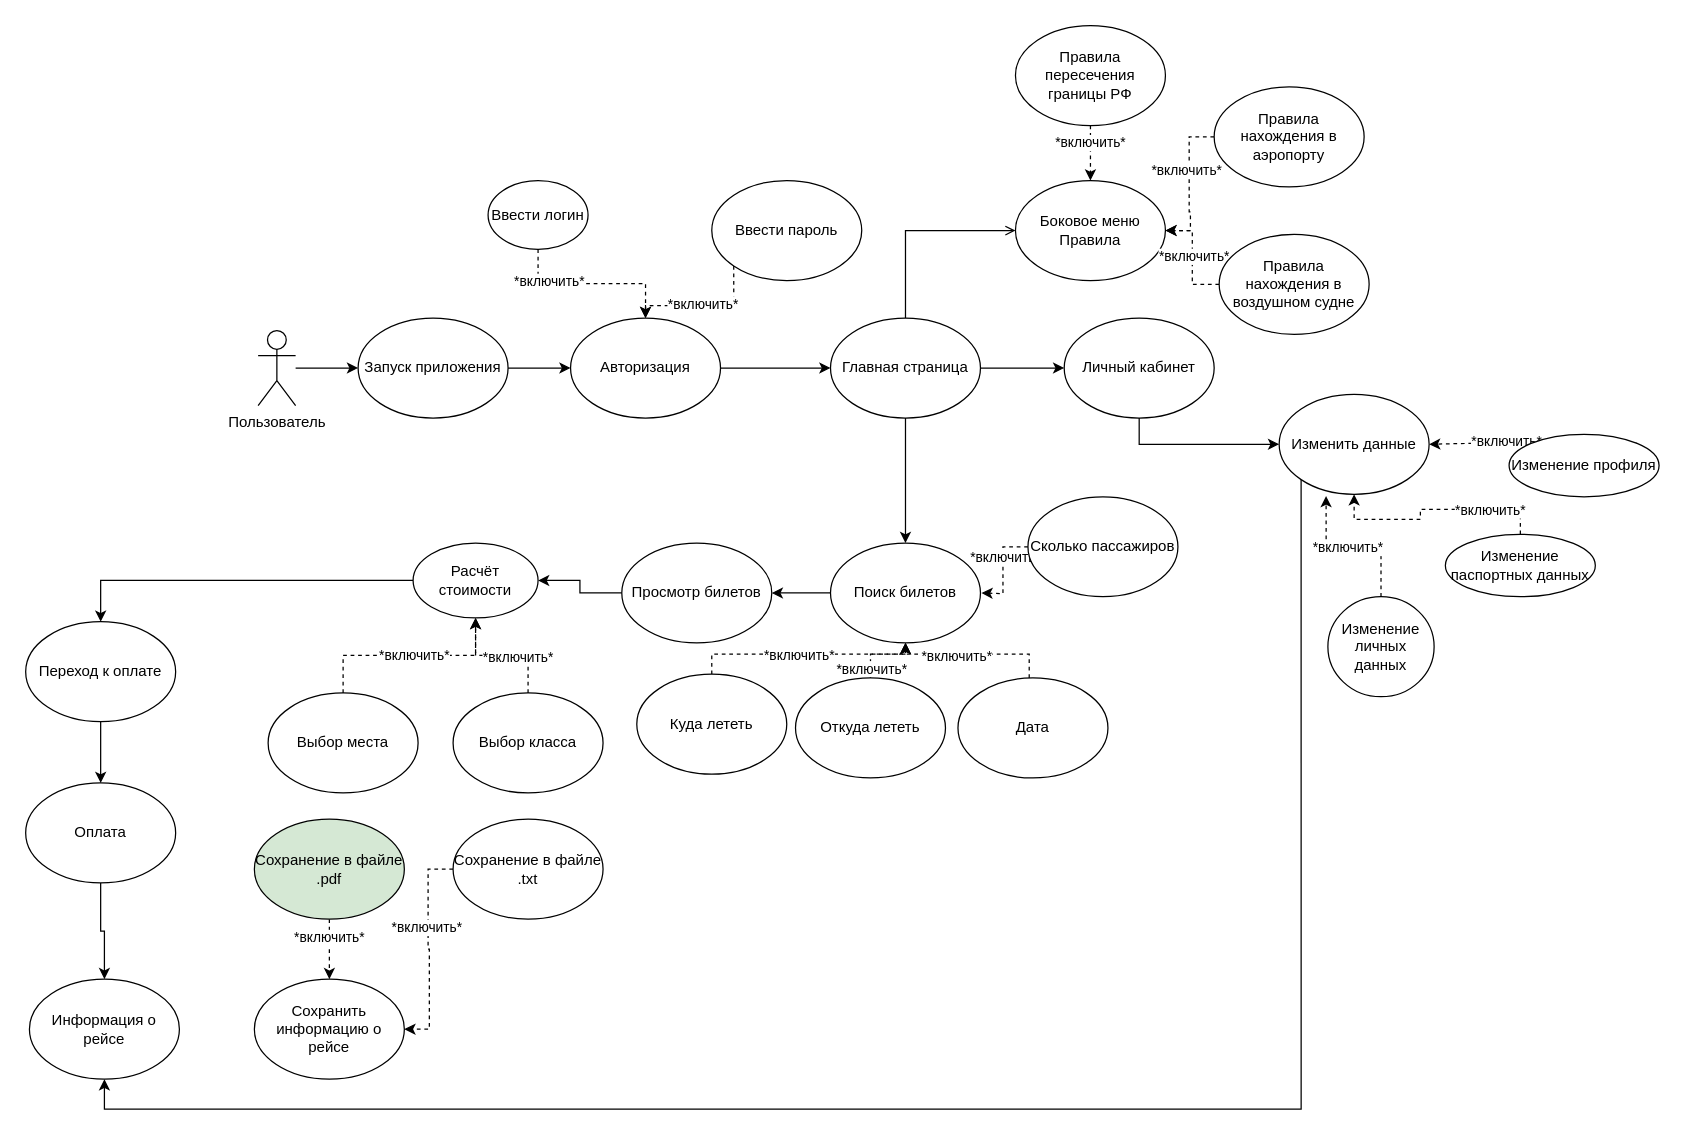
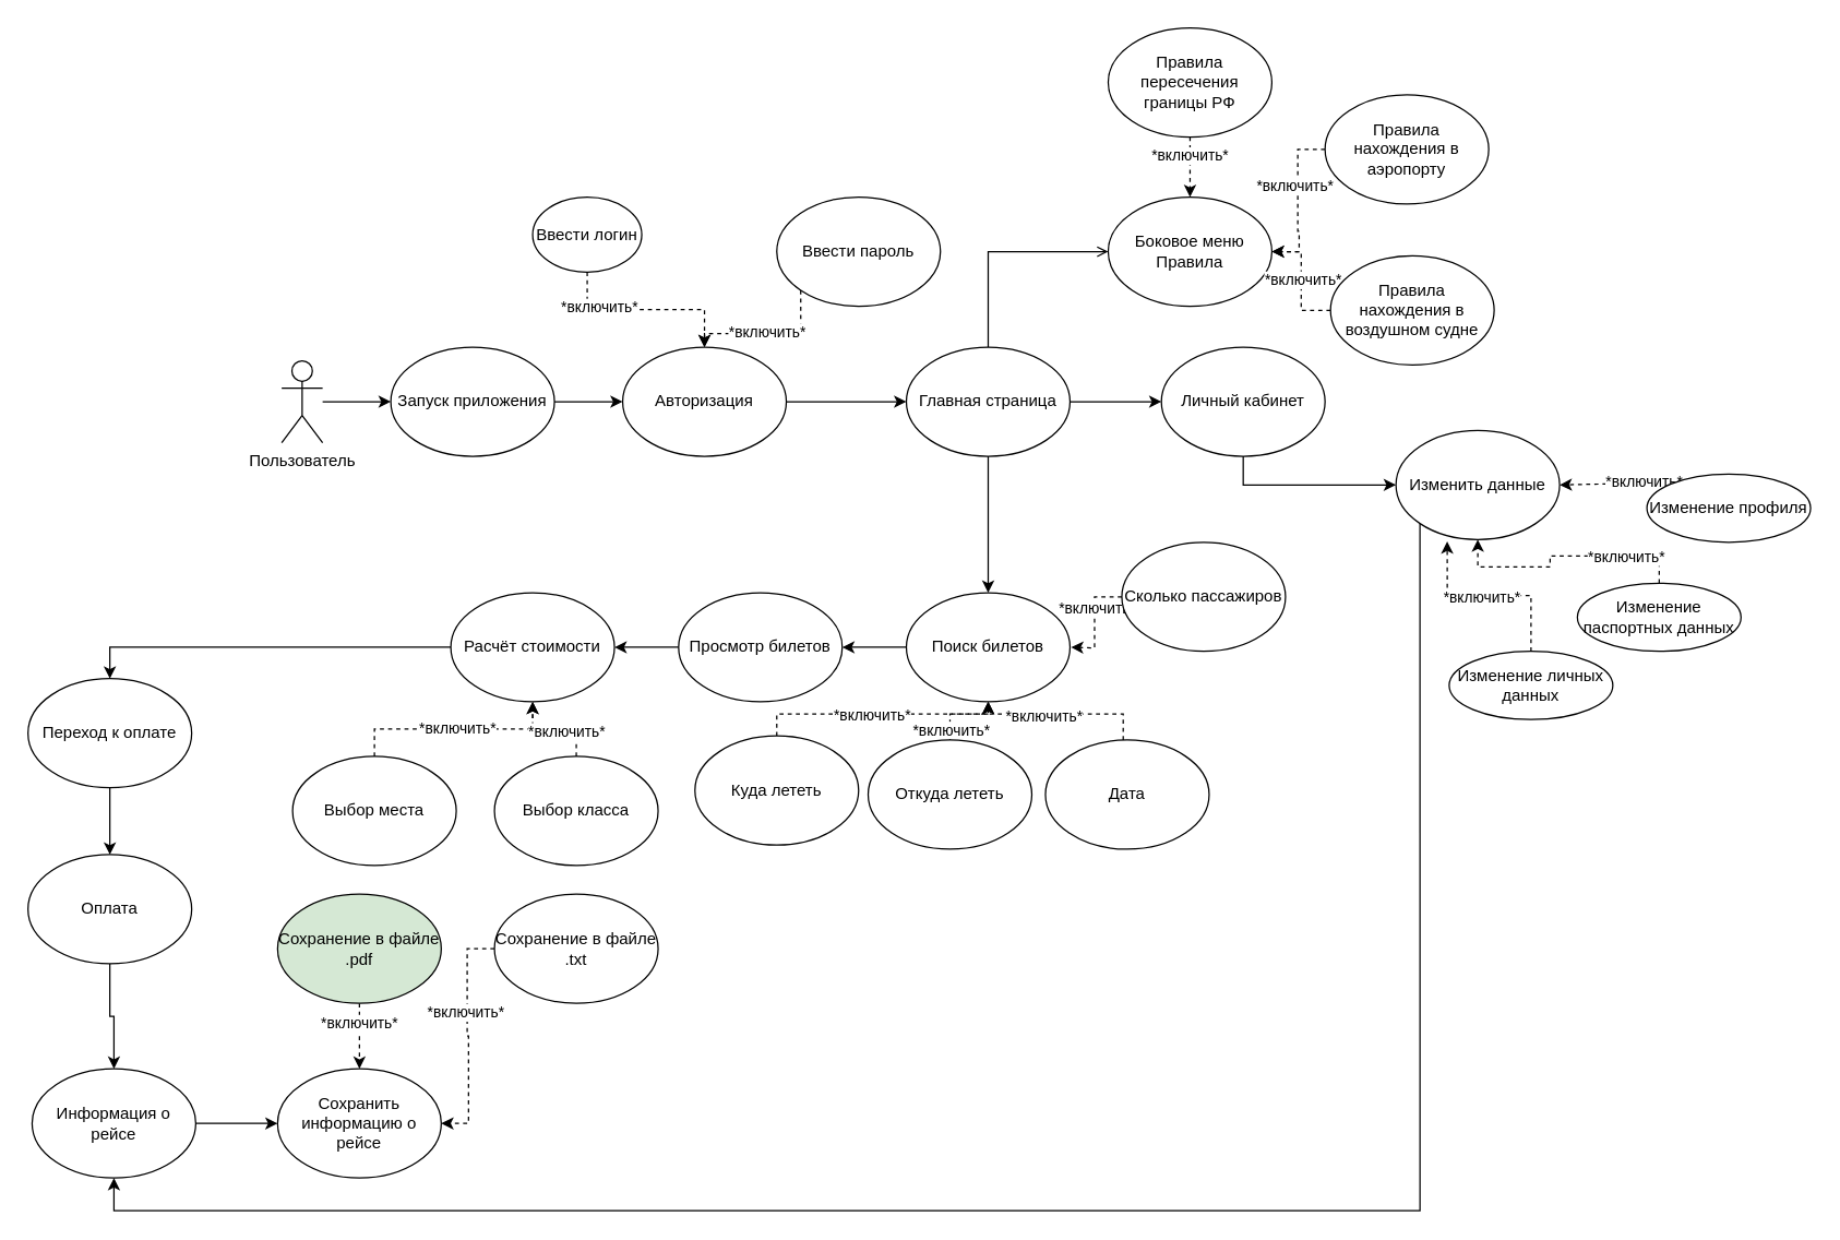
  <mxCell id="0" />
  <mxCell id="1" parent="0" />
  <mxCell id="2" style="edgeStyle=orthogonalEdgeStyle;rounded=0;orthogonalLoop=1;jettySize=auto;html=1;" edge="1" parent="1" source="3" target="5"><mxGeometry relative="1" as="geometry" /></mxCell>
  <mxCell id="3" value="Пользователь" style="shape=umlActor;verticalLabelPosition=bottom;verticalAlign=top;html=1;outlineConnect=0;" vertex="1" parent="1"><mxGeometry x="206" y="264" width="30" height="60" as="geometry" /></mxCell>
  <mxCell id="4" style="edgeStyle=orthogonalEdgeStyle;rounded=0;orthogonalLoop=1;jettySize=auto;html=1;" edge="1" parent="1" source="5" target="7"><mxGeometry relative="1" as="geometry" /></mxCell>
  <mxCell id="5" value="Запуск приложения" style="ellipse;whiteSpace=wrap;html=1;" vertex="1" parent="1"><mxGeometry x="286" y="254" width="120" height="80" as="geometry" /></mxCell>
  <mxCell id="6" style="edgeStyle=orthogonalEdgeStyle;rounded=0;orthogonalLoop=1;jettySize=auto;html=1;exitX=1;exitY=1;exitDx=0;exitDy=0;entryX=0;entryY=0.5;entryDx=0;entryDy=0;" edge="1" parent="1" source="7" target="52"><mxGeometry relative="1" as="geometry"><Array as="points"><mxPoint x="558" y="294" /></Array></mxGeometry></mxCell>
  <mxCell id="7" value="Авторизация" style="ellipse;whiteSpace=wrap;html=1;" vertex="1" parent="1"><mxGeometry x="456" y="254" width="120" height="80" as="geometry" /></mxCell>
  <mxCell id="8" value="" style="edgeStyle=orthogonalEdgeStyle;rounded=0;orthogonalLoop=1;jettySize=auto;html=1;" edge="1" parent="1" source="9" target="17"><mxGeometry relative="1" as="geometry" /></mxCell>
  <mxCell id="9" value="Поиск билетов" style="ellipse;whiteSpace=wrap;html=1;" vertex="1" parent="1"><mxGeometry x="664" y="434" width="120" height="80" as="geometry" /></mxCell>
  <mxCell id="10" style="edgeStyle=orthogonalEdgeStyle;rounded=0;orthogonalLoop=1;jettySize=auto;html=1;exitX=0.5;exitY=1;exitDx=0;exitDy=0;dashed=1;" edge="1" parent="1" source="12" target="7"><mxGeometry relative="1" as="geometry" /></mxCell>
  <mxCell id="11" value="*включить*" style="edgeLabel;html=1;align=center;verticalAlign=middle;resizable=0;points=[];" vertex="1" connectable="0" parent="10"><mxGeometry x="-0.447" y="4" relative="1" as="geometry"><mxPoint x="-3" y="2" as="offset" /></mxGeometry></mxCell>
  <mxCell id="12" value="Ввести логин" style="ellipse;whiteSpace=wrap;html=1;" vertex="1" parent="1"><mxGeometry x="390" y="144" width="80" height="55" as="geometry" /></mxCell>
  <mxCell id="13" style="edgeStyle=orthogonalEdgeStyle;rounded=0;orthogonalLoop=1;jettySize=auto;html=1;exitX=0;exitY=1;exitDx=0;exitDy=0;entryX=0.5;entryY=0;entryDx=0;entryDy=0;dashed=1;" edge="1" parent="1" source="15" target="7"><mxGeometry relative="1" as="geometry"><Array as="points"><mxPoint x="587" y="244" /><mxPoint x="516" y="244" /></Array></mxGeometry></mxCell>
  <mxCell id="14" value="*включить*" style="edgeLabel;html=1;align=center;verticalAlign=middle;resizable=0;points=[];" vertex="1" connectable="0" parent="13"><mxGeometry x="0.009" y="-2" relative="1" as="geometry"><mxPoint as="offset" /></mxGeometry></mxCell>
  <mxCell id="15" value="Ввести пароль" style="ellipse;whiteSpace=wrap;html=1;" vertex="1" parent="1"><mxGeometry x="569" y="144" width="120" height="80" as="geometry" /></mxCell>
  <mxCell id="16" value="" style="edgeStyle=orthogonalEdgeStyle;rounded=0;orthogonalLoop=1;jettySize=auto;html=1;" edge="1" parent="1" source="17" target="21"><mxGeometry relative="1" as="geometry"><mxPoint x="342" y="474" as="targetPoint" /></mxGeometry></mxCell>
  <mxCell id="17" value="Просмотр билетов" style="ellipse;whiteSpace=wrap;html=1;" vertex="1" parent="1"><mxGeometry x="497" y="434" width="120" height="80" as="geometry" /></mxCell>
  <mxCell id="18" style="edgeStyle=orthogonalEdgeStyle;rounded=0;orthogonalLoop=1;jettySize=auto;html=1;exitX=0.5;exitY=1;exitDx=0;exitDy=0;" edge="1" parent="1" source="19" target="54"><mxGeometry relative="1" as="geometry" /></mxCell>
  <mxCell id="19" value="Личный кабинет" style="ellipse;whiteSpace=wrap;html=1;" vertex="1" parent="1"><mxGeometry x="851" y="254" width="120" height="80" as="geometry" /></mxCell>
  <mxCell id="20" style="edgeStyle=orthogonalEdgeStyle;rounded=0;orthogonalLoop=1;jettySize=auto;html=1;entryX=0.5;entryY=0;entryDx=0;entryDy=0;" edge="1" parent="1" source="21" target="29"><mxGeometry relative="1" as="geometry"><mxPoint x="143" y="467" as="targetPoint" /></mxGeometry></mxCell>
- <mxCell id="21" value="Расчёт стоимости" style="ellipse;whiteSpace=wrap;html=1;" vertex="1" parent="1"><mxGeometry x="330" y="434" width="100" height="60" as="geometry" /></mxCell>
+ <mxCell id="21" value="Расчёт стоимости" style="ellipse;whiteSpace=wrap;html=1;" vertex="1" parent="1"><mxGeometry x="330" y="434" width="120" height="80" as="geometry" /></mxCell>
  <mxCell id="22" style="edgeStyle=orthogonalEdgeStyle;rounded=0;orthogonalLoop=1;jettySize=auto;html=1;dashed=1;" edge="1" parent="1" source="24" target="21"><mxGeometry relative="1" as="geometry" /></mxCell>
  <mxCell id="23" value="*включить*" style="edgeLabel;html=1;align=center;verticalAlign=middle;resizable=0;points=[];" vertex="1" connectable="0" parent="22"><mxGeometry x="0.032" y="1" relative="1" as="geometry"><mxPoint as="offset" /></mxGeometry></mxCell>
  <mxCell id="24" value="Выбор места" style="ellipse;whiteSpace=wrap;html=1;" vertex="1" parent="1"><mxGeometry x="214" y="554" width="120" height="80" as="geometry" /></mxCell>
  <mxCell id="25" style="edgeStyle=orthogonalEdgeStyle;rounded=0;orthogonalLoop=1;jettySize=auto;html=1;entryX=0.5;entryY=1;entryDx=0;entryDy=0;dashed=1;" edge="1" parent="1" source="27" target="21"><mxGeometry relative="1" as="geometry" /></mxCell>
  <mxCell id="26" value="*включить*" style="edgeLabel;html=1;align=center;verticalAlign=middle;resizable=0;points=[];" vertex="1" connectable="0" parent="25"><mxGeometry x="-0.235" y="1" relative="1" as="geometry"><mxPoint as="offset" /></mxGeometry></mxCell>
  <mxCell id="27" value="Выбор класса" style="ellipse;whiteSpace=wrap;html=1;" vertex="1" parent="1"><mxGeometry x="362" y="554" width="120" height="80" as="geometry" /></mxCell>
  <mxCell id="28" style="edgeStyle=orthogonalEdgeStyle;rounded=0;orthogonalLoop=1;jettySize=auto;html=1;entryX=0.5;entryY=0;entryDx=0;entryDy=0;" edge="1" parent="1" source="29" target="31"><mxGeometry relative="1" as="geometry" /></mxCell>
  <mxCell id="29" value="Переход к оплате" style="ellipse;whiteSpace=wrap;html=1;" vertex="1" parent="1"><mxGeometry x="20" y="497" width="120" height="80" as="geometry" /></mxCell>
  <mxCell id="30" style="edgeStyle=orthogonalEdgeStyle;rounded=0;orthogonalLoop=1;jettySize=auto;html=1;entryX=0.5;entryY=0;entryDx=0;entryDy=0;" edge="1" parent="1" source="31" target="33"><mxGeometry relative="1" as="geometry"><mxPoint x="83" y="769.957" as="targetPoint" /></mxGeometry></mxCell>
  <mxCell id="31" value="Оплата" style="ellipse;whiteSpace=wrap;html=1;" vertex="1" parent="1"><mxGeometry x="20" y="626" width="120" height="80" as="geometry" /></mxCell>
+ <mxCell id="32" style="edgeStyle=orthogonalEdgeStyle;rounded=0;orthogonalLoop=1;jettySize=auto;html=1;entryX=0;entryY=0.5;entryDx=0;entryDy=0;" edge="1" parent="1" source="33" target="67"><mxGeometry relative="1" as="geometry" /></mxCell>
  <mxCell id="33" value="Информация о рейсе" style="ellipse;whiteSpace=wrap;html=1;" vertex="1" parent="1"><mxGeometry x="23" y="783" width="120" height="80" as="geometry" /></mxCell>
  <mxCell id="34" style="edgeStyle=orthogonalEdgeStyle;rounded=0;orthogonalLoop=1;jettySize=auto;html=1;entryX=0.5;entryY=0;entryDx=0;entryDy=0;dashed=1;" edge="1" parent="1" source="36" target="67"><mxGeometry relative="1" as="geometry" /></mxCell>
  <mxCell id="35" value="*включить*" style="edgeLabel;html=1;align=center;verticalAlign=middle;resizable=0;points=[];" vertex="1" connectable="0" parent="34"><mxGeometry x="-0.411" y="-1" relative="1" as="geometry"><mxPoint as="offset" /></mxGeometry></mxCell>
  <mxCell id="36" value="Сохранение в файле .pdf" style="ellipse;whiteSpace=wrap;html=1;fillColor=#d5e8d4;" vertex="1" parent="1"><mxGeometry x="203" y="655" width="120" height="80" as="geometry" /></mxCell>
  <mxCell id="37" style="edgeStyle=orthogonalEdgeStyle;rounded=0;orthogonalLoop=1;jettySize=auto;html=1;entryX=1;entryY=0.5;entryDx=0;entryDy=0;dashed=1;" edge="1" parent="1" source="39" target="67"><mxGeometry relative="1" as="geometry" /></mxCell>
  <mxCell id="38" value="*включить*" style="edgeLabel;html=1;align=center;verticalAlign=middle;resizable=0;points=[];" vertex="1" connectable="0" parent="37"><mxGeometry x="-0.222" y="-2" relative="1" as="geometry"><mxPoint as="offset" /></mxGeometry></mxCell>
  <mxCell id="39" value="Сохранение в файле .txt" style="ellipse;whiteSpace=wrap;html=1;" vertex="1" parent="1"><mxGeometry x="362" y="655" width="120" height="80" as="geometry" /></mxCell>
  <mxCell id="40" style="edgeStyle=orthogonalEdgeStyle;rounded=0;orthogonalLoop=1;jettySize=auto;html=1;exitX=0.5;exitY=0;exitDx=0;exitDy=0;entryX=0.313;entryY=1.018;entryDx=0;entryDy=0;dashed=1;entryPerimeter=0;" edge="1" parent="1" source="42" target="54"><mxGeometry relative="1" as="geometry" /></mxCell>
  <mxCell id="41" value="*включить*" style="edgeLabel;html=1;align=center;verticalAlign=middle;resizable=0;points=[];" vertex="1" connectable="0" parent="40"><mxGeometry x="0.092" y="1" relative="1" as="geometry"><mxPoint as="offset" /></mxGeometry></mxCell>
- <mxCell id="42" value="Изменение личных данных" style="ellipse;whiteSpace=wrap;html=1;" vertex="1" parent="1"><mxGeometry x="1062" y="477" width="85" height="80" as="geometry" /></mxCell>
+ <mxCell id="42" value="Изменение личных данных" style="ellipse;whiteSpace=wrap;html=1;" vertex="1" parent="1"><mxGeometry x="1062" y="477" width="120" height="50" as="geometry" /></mxCell>
  <mxCell id="43" style="edgeStyle=orthogonalEdgeStyle;rounded=0;orthogonalLoop=1;jettySize=auto;html=1;exitX=0.5;exitY=0;exitDx=0;exitDy=0;dashed=1;" edge="1" parent="1" source="45" target="54"><mxGeometry relative="1" as="geometry" /></mxCell>
  <mxCell id="44" value="*включить*" style="edgeLabel;html=1;align=center;verticalAlign=middle;resizable=0;points=[];" vertex="1" connectable="0" parent="43"><mxGeometry x="-0.501" relative="1" as="geometry"><mxPoint as="offset" /></mxGeometry></mxCell>
  <mxCell id="45" value="Изменение паспортных данных" style="ellipse;whiteSpace=wrap;html=1;" vertex="1" parent="1"><mxGeometry x="1156" y="427" width="120" height="50" as="geometry" /></mxCell>
  <mxCell id="46" style="edgeStyle=orthogonalEdgeStyle;rounded=0;orthogonalLoop=1;jettySize=auto;html=1;exitX=1;exitY=0;exitDx=0;exitDy=0;dashed=1;" edge="1" parent="1" source="48" target="54"><mxGeometry relative="1" as="geometry" /></mxCell>
  <mxCell id="47" value="*включить*" style="edgeLabel;html=1;align=center;verticalAlign=middle;resizable=0;points=[];" vertex="1" connectable="0" parent="46"><mxGeometry x="0.26" y="-2" relative="1" as="geometry"><mxPoint as="offset" /></mxGeometry></mxCell>
  <mxCell id="48" value="Изменение профиля" style="ellipse;whiteSpace=wrap;html=1;" vertex="1" parent="1"><mxGeometry x="1207" y="347" width="120" height="50" as="geometry" /></mxCell>
  <mxCell id="49" style="edgeStyle=orthogonalEdgeStyle;rounded=0;orthogonalLoop=1;jettySize=auto;html=1;entryX=0;entryY=0.5;entryDx=0;entryDy=0;" edge="1" parent="1" source="52" target="19"><mxGeometry relative="1" as="geometry"><Array as="points"><mxPoint x="848" y="294" /><mxPoint x="848" y="294" /></Array></mxGeometry></mxCell>
  <mxCell id="50" style="edgeStyle=orthogonalEdgeStyle;rounded=0;orthogonalLoop=1;jettySize=auto;html=1;exitX=0.5;exitY=1;exitDx=0;exitDy=0;" edge="1" parent="1" source="52" target="9"><mxGeometry relative="1" as="geometry" /></mxCell>
  <mxCell id="51" style="edgeStyle=orthogonalEdgeStyle;rounded=0;orthogonalLoop=1;jettySize=auto;html=1;entryX=0;entryY=0.5;entryDx=0;entryDy=0;endArrow=open;" edge="1" parent="1" source="52" target="68"><mxGeometry relative="1" as="geometry"><Array as="points"><mxPoint x="724" y="184" /></Array></mxGeometry></mxCell>
  <mxCell id="52" value="Главная страница" style="ellipse;whiteSpace=wrap;html=1;" vertex="1" parent="1"><mxGeometry x="664" y="254" width="120" height="80" as="geometry" /></mxCell>
  <mxCell id="53" style="edgeStyle=orthogonalEdgeStyle;rounded=0;orthogonalLoop=1;jettySize=auto;html=1;exitX=0;exitY=1;exitDx=0;exitDy=0;entryX=0.5;entryY=1;entryDx=0;entryDy=0;" edge="1" parent="1" source="54" target="33"><mxGeometry relative="1" as="geometry"><Array as="points"><mxPoint x="1041" y="887" /><mxPoint x="83" y="887" /></Array></mxGeometry></mxCell>
  <mxCell id="54" value="Изменить данные" style="ellipse;whiteSpace=wrap;html=1;" vertex="1" parent="1"><mxGeometry x="1023" y="315" width="120" height="80" as="geometry" /></mxCell>
  <mxCell id="55" style="edgeStyle=orthogonalEdgeStyle;rounded=0;orthogonalLoop=1;jettySize=auto;html=1;dashed=1;" edge="1" parent="1" source="57" target="9"><mxGeometry relative="1" as="geometry"><Array as="points"><mxPoint x="569" y="523" /><mxPoint x="724" y="523" /></Array></mxGeometry></mxCell>
  <mxCell id="56" value="*включить*" style="edgeLabel;html=1;align=center;verticalAlign=middle;resizable=0;points=[];" vertex="1" connectable="0" parent="55"><mxGeometry x="-0.06" relative="1" as="geometry"><mxPoint as="offset" /></mxGeometry></mxCell>
  <mxCell id="57" value="Куда лететь" style="ellipse;whiteSpace=wrap;html=1;" vertex="1" parent="1"><mxGeometry x="509" y="539" width="120" height="80" as="geometry" /></mxCell>
  <mxCell id="58" style="edgeStyle=orthogonalEdgeStyle;rounded=0;orthogonalLoop=1;jettySize=auto;html=1;entryX=0.5;entryY=1;entryDx=0;entryDy=0;dashed=1;" edge="1" parent="1" source="60" target="9"><mxGeometry relative="1" as="geometry"><Array as="points"><mxPoint x="696" y="523" /><mxPoint x="724" y="523" /></Array></mxGeometry></mxCell>
  <mxCell id="59" value="*включить*" style="edgeLabel;html=1;align=center;verticalAlign=middle;resizable=0;points=[];" vertex="1" connectable="0" parent="58"><mxGeometry x="-0.705" relative="1" as="geometry"><mxPoint as="offset" /></mxGeometry></mxCell>
  <mxCell id="60" value="Откуда лететь" style="ellipse;whiteSpace=wrap;html=1;" vertex="1" parent="1"><mxGeometry x="636" y="542" width="120" height="80" as="geometry" /></mxCell>
  <mxCell id="61" style="edgeStyle=orthogonalEdgeStyle;rounded=0;orthogonalLoop=1;jettySize=auto;html=1;entryX=0.5;entryY=1;entryDx=0;entryDy=0;dashed=1;" edge="1" parent="1" source="63" target="9"><mxGeometry relative="1" as="geometry"><Array as="points"><mxPoint x="823" y="523" /><mxPoint x="724" y="523" /></Array></mxGeometry></mxCell>
  <mxCell id="62" value="*включить*" style="edgeLabel;html=1;align=center;verticalAlign=middle;resizable=0;points=[];" vertex="1" connectable="0" parent="61"><mxGeometry x="0.224" y="1" relative="1" as="geometry"><mxPoint as="offset" /></mxGeometry></mxCell>
  <mxCell id="63" value="Дата" style="ellipse;whiteSpace=wrap;html=1;" vertex="1" parent="1"><mxGeometry x="766" y="542" width="120" height="80" as="geometry" /></mxCell>
  <mxCell id="64" style="edgeStyle=orthogonalEdgeStyle;rounded=0;orthogonalLoop=1;jettySize=auto;html=1;dashed=1;" edge="1" parent="1" source="66"><mxGeometry relative="1" as="geometry"><mxPoint x="784.778" y="474" as="targetPoint" /></mxGeometry></mxCell>
  <mxCell id="65" value="*включить*" style="edgeLabel;html=1;align=center;verticalAlign=middle;resizable=0;points=[];" vertex="1" connectable="0" parent="64"><mxGeometry x="-0.243" y="1" relative="1" as="geometry"><mxPoint as="offset" /></mxGeometry></mxCell>
  <mxCell id="66" value="Сколько пассажиров" style="ellipse;whiteSpace=wrap;html=1;" vertex="1" parent="1"><mxGeometry x="822" y="397" width="120" height="80" as="geometry" /></mxCell>
  <mxCell id="67" value="Сохранить информацию о рейсе" style="ellipse;whiteSpace=wrap;html=1;" vertex="1" parent="1"><mxGeometry x="203" y="783" width="120" height="80" as="geometry" /></mxCell>
  <mxCell id="68" value="Боковое меню Правила" style="ellipse;whiteSpace=wrap;html=1;" vertex="1" parent="1"><mxGeometry x="812" y="144" width="120" height="80" as="geometry" /></mxCell>
  <mxCell id="69" style="edgeStyle=orthogonalEdgeStyle;rounded=0;orthogonalLoop=1;jettySize=auto;html=1;entryX=0.5;entryY=0;entryDx=0;entryDy=0;dashed=1;" edge="1" parent="1" source="71" target="68"><mxGeometry relative="1" as="geometry" /></mxCell>
  <mxCell id="70" value="*включить*" style="edgeLabel;html=1;align=center;verticalAlign=middle;resizable=0;points=[];" vertex="1" connectable="0" parent="69"><mxGeometry x="-0.394" y="-1" relative="1" as="geometry"><mxPoint as="offset" /></mxGeometry></mxCell>
  <mxCell id="71" value="Правила пересечения границы РФ" style="ellipse;whiteSpace=wrap;html=1;" vertex="1" parent="1"><mxGeometry x="812" y="20" width="120" height="80" as="geometry" /></mxCell>
  <mxCell id="72" style="edgeStyle=orthogonalEdgeStyle;rounded=0;orthogonalLoop=1;jettySize=auto;html=1;dashed=1;" edge="1" parent="1" source="74" target="68"><mxGeometry relative="1" as="geometry" /></mxCell>
  <mxCell id="73" value="*включить*" style="edgeLabel;html=1;align=center;verticalAlign=middle;resizable=0;points=[];" vertex="1" connectable="0" parent="72"><mxGeometry x="-0.207" y="-3" relative="1" as="geometry"><mxPoint as="offset" /></mxGeometry></mxCell>
  <mxCell id="74" value="Правила нахождения в аэропорту" style="ellipse;whiteSpace=wrap;html=1;" vertex="1" parent="1"><mxGeometry x="971" y="69" width="120" height="80" as="geometry" /></mxCell>
  <mxCell id="75" style="edgeStyle=orthogonalEdgeStyle;rounded=0;orthogonalLoop=1;jettySize=auto;html=1;entryX=1;entryY=0.5;entryDx=0;entryDy=0;dashed=1;" edge="1" parent="1" source="77" target="68"><mxGeometry relative="1" as="geometry" /></mxCell>
  <mxCell id="76" value="*включить*" style="edgeLabel;html=1;align=center;verticalAlign=middle;resizable=0;points=[];" vertex="1" connectable="0" parent="75"><mxGeometry x="0.031" y="-1" relative="1" as="geometry"><mxPoint as="offset" /></mxGeometry></mxCell>
  <mxCell id="77" value="Правила нахождения в воздушном судне" style="ellipse;whiteSpace=wrap;html=1;" vertex="1" parent="1"><mxGeometry x="975" y="187" width="120" height="80" as="geometry" /></mxCell>
